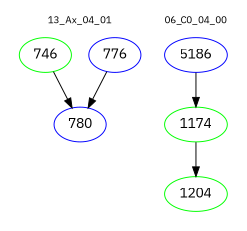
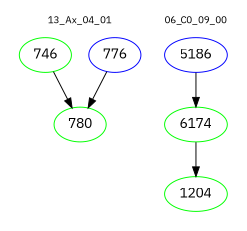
  digraph {
    fontname="IBM Plex Sans"
    node [color=green fontname="IBM Plex Sans"]
    edge [color=black fontname="IBM Plex Sans"]
    n1 [color=blue label=776]
    n2 [label=746]
-   n3 [color=blue label=780]
+   n3 [label=780]
    n4 [color=blue label=5186]
-   n5 [label=1174]
+   n5 [label=6174]
    n6 [label=1204]
    subgraph cluster_1 {
      color=white
      fontsize=10
      label="13_Ax_04_01"
      n1
      n2
      n3
    }
    subgraph cluster_2 {
      color=white
      fontsize=10
-     label="06_C0_04_00"
+     label="06_C0_09_00"
      n4
      n5
      n6
    }
    n1 -> n3
    n2 -> n3
    n4 -> n5
    n5 -> n6
  }
